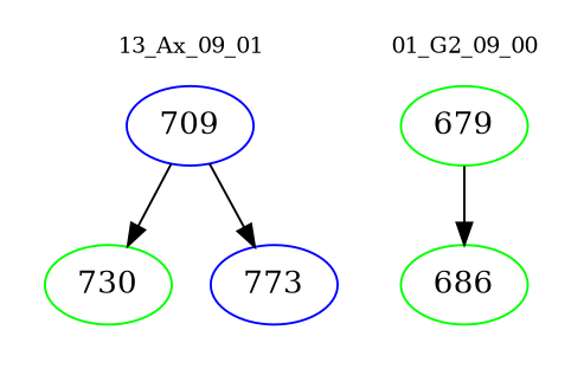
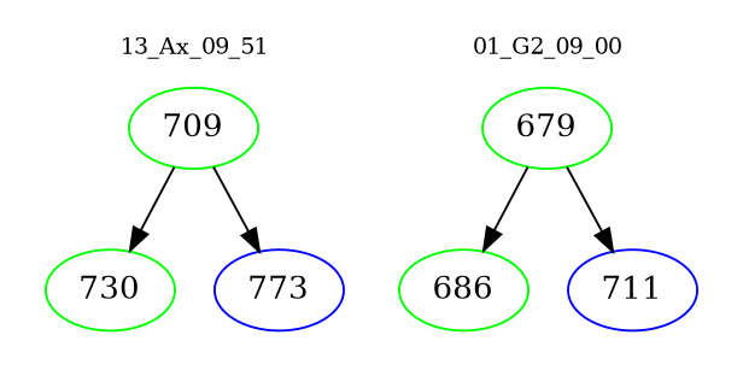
  digraph {
    node [color=green]
    edge [color=black]
-   n1 [color=blue label=709]
+   n1 [label=709]
    n2 [label=730]
    n3 [color=blue label=773]
    n4 [label=679]
    n5 [label=686]
+   n6 [color=blue label=711]
    subgraph cluster_1 {
      color=white
      fontsize=10
-     label="13_Ax_09_01"
+     label="13_Ax_09_51"
      n1
      n2
      n3
    }
    subgraph cluster_2 {
      color=white
      fontsize=10
      label="01_G2_09_00"
      n4
      n5
+     n6
    }
    n1 -> n2
    n1 -> n3
    n4 -> n5
+   n4 -> n6
  }
